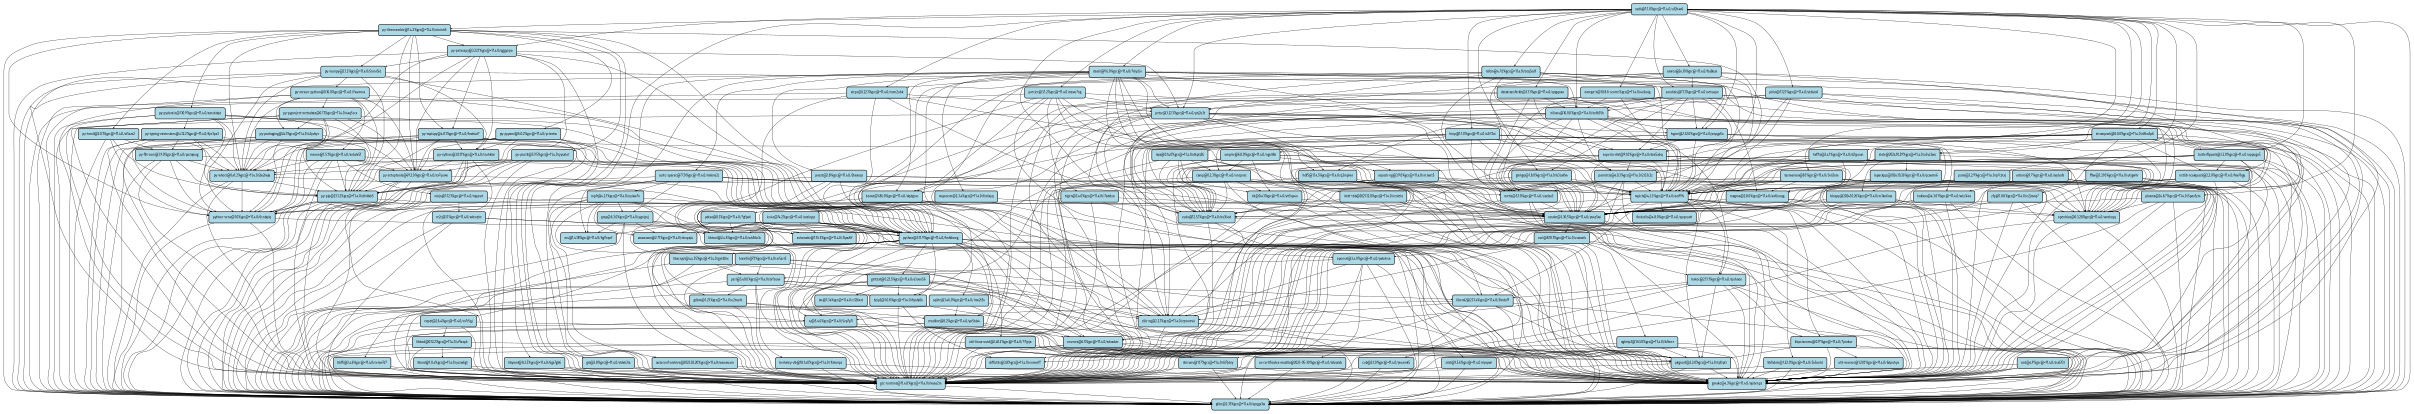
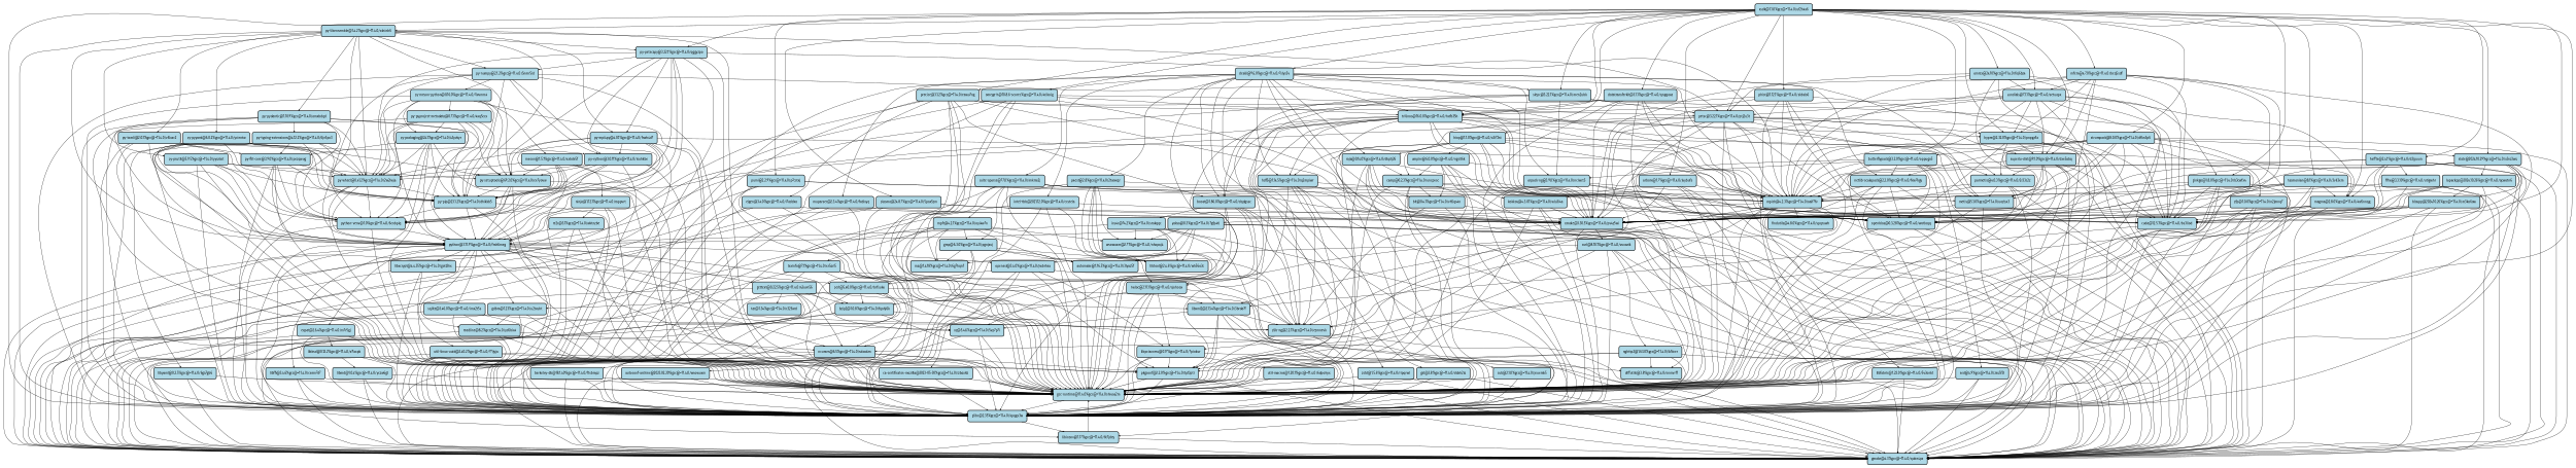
  digraph {
    fontname="Fira Sans"
    labelloc=b
    rankdir=TB
    ranksep=1
    node [fillcolor=lightblue fontname="Fira Sans" fontsize=24 margin=.4 penwidth=4 shape=box style="rounded,filled"]
    edge [fontname="Fira Sans" penwidth=2]
    n1 [label="py-numpy@2.1.2%gcc@=11.4.0/5nmr5id"]
    n2 [label="python@3.11.9%gcc@=11.4.0/fmh6meg"]
    n3 [label="gcc-runtime@11.4.0%gcc@=11.4.0/rk4sa2m"]
    n4 [label="py-cython@3.0.11%gcc@=11.4.0/isuhkbe"]
    n5 [label="python-venv@1.0%gcc@=11.4.0/6cnbpiq"]
    n6 [label="py-meson-python@0.16.0%gcc@=11.4.0/7wvmrc4"]
    n7 [label="py-wheel@0.41.2%gcc@=11.4.0/2w2iwja"]
    n8 [label="openblas@0.3.28%gcc@=11.4.0/wotloqq"]
    n9 [label="py-pip@23.1.2%gcc@=11.4.0/dhikkb5"]
    n10 [label="glibc@2.35%gcc@=11.4.0/kpqgx3w"]
    n11 [label="gmake@4.3%gcc@=11.4.0/qube4pz"]
    n12 [label="pkgconf@2.2.0%gcc@=11.4.0/tpfzpti"]
    n13 [label="ncurses@6.5%gcc@=11.4.0/sdxxdzn"]
    n14 [label="zlib-ng@2.2.1%gcc@=11.4.0/ezmnevk"]
    n15 [label="util-linux-uuid@2.40.2%gcc@=11.4.0/77ijyja"]
    n16 [label="gdbm@1.23%gcc@=11.4.0/u2txuht"]
    n17 [label="readline@8.2%gcc@=11.4.0/yo5bix4"]
    n18 [label="openssl@3.4.0%gcc@=11.4.0/jwbrhsa"]
    n19 [label="libffi@3.4.6%gcc@=11.4.0/cemn7d7"]
    n20 [label="xz@5.4.6%gcc@=11.4.0/5vp7p7i"]
    n21 [label="expat@2.6.4%gcc@=11.4.0/rx7r5gj"]
    n22 [label="bzip2@1.0.8%gcc@=11.4.0/fqahj6k"]
    n23 [label="gettext@0.22.5%gcc@=11.4.0/43uvn56"]
    n24 [label="libxcrypt@4.4.35%gcc@=11.4.0/gotl2hx"]
    n25 [label="sqlite@3.46.0%gcc@=11.4.0/imx2t5s"]
    n26 [label="py-setuptools@69.2.0%gcc@=11.4.0/ex7yovw"]
    n27 [label="meson@1.5.1%gcc@=11.4.0/xxbde5f"]
    n28 [label="py-packaging@24.1%gcc@=11.4.0/43yvkyr"]
    n29 [label="py-pyproject-metadata@0.7.1%gcc@=11.4.0/4xq5ccx"]
    n30 [label="hwloc@2.11.1%gcc@=11.4.0/sjxhoox"]
    n31 [label="libxml2@2.13.4%gcc@=11.4.0/3brda7f"]
    n32 [label="libpciaccess@0.17%gcc@=11.4.0/7piokur"]
    n33 [label="libiconv@1.17%gcc@=11.4.0/6t7jdey"]
    n34 [label="util-macros@1.20.1%gcc@=11.4.0/6dpohyx"]
    n35 [label="cmake@3.30.5%gcc@=11.4.0/pv4z5wi"]
    n36 [label="curl@8.10.1%gcc@=11.4.0/vuxozik"]
    n37 [label="nghttp2@1.63.0%gcc@=11.4.0/lk5tcer"]
    n38 [label="diffutils@3.8%gcc@=11.4.0/enmvrff"]
    n39 [label="metis@5.1.0%gcc@=11.4.0/uozlsx3"]
    n40 [label="precice@3.1.2%gcc@=11.4.0/eawu7ng"]
    n41 [label="eigen@3.4.0%gcc@=11.4.0/i7addxo"]
    n42 [label="mpich@4.2.3%gcc@=11.4.0/aaif7fv"]
    n43 [label="boost@1.86.0%gcc@=11.4.0/dqdgssc"]
    n44 [label="petsc@3.22.1%gcc@=11.4.0/ptj2u3t"]
    n45 [label="libfabric@1.22.0%gcc@=11.4.0/5v3onkt"]
    n46 [label="yaksa@0.3%gcc@=11.4.0/7gfp4ti"]
    n47 [label="findutils@4.8.0%gcc@=11.4.0/spqruwh"]
    n48 [label="icu4c@74.2%gcc@=11.4.0/srakqqc"]
    n49 [label="zstd@1.5.6%gcc@=11.4.0/ripqrwl"]
    n50 [label="cuda@12.5.1%gcc@=11.4.0/bs3liod"]
    n51 [label="hdf5@1.14.5%gcc@=11.4.0/q2mpiwr"]
    n52 [label="superlu-dist@9.1.0%gcc@=11.4.0/dxe5abq"]
    n53 [label="hypre@2.32.0%gcc@=11.4.0/pnpgz5x"]
    n54 [label="parmetis@4.0.3%gcc@=11.4.0/2r33c2z"]
    n55 [label="netlib-scalapack@2.2.0%gcc@=11.4.0/fxw7kgy"]
    n56 [label="wsowuxm@2.71%gcc@=11.4.0/nhxpaj4"]
    n57 [label="automake@1.16.5%gcc@=11.4.0/3lyaz5f"]
    n58 [label="libtool@2.4.6%gcc@=11.4.0/wh56o3c"]
    n59 [label="re2c@3.1%gcc@=11.4.0/wktnzbe"]
    n60 [label="kokkos@4.3.01%gcc@=11.4.0/wlu3i4a"]
    n61 [label="py-psutil@5.9.5%gcc@=11.4.0/yy4slot"]
    n62 [label="ninja@1.12.1%gcc@=11.4.0/rappvrt"]
    n63 [label="cub@2.1.0%gcc@=11.4.0/jeuemk5"]
    n64 [label="butterflypack@3.2.0%gcc@=11.4.0/oppugo5"]
    n65 [label="arpack-ng@3.9.0%gcc@=11.4.0/nciwct5"]
    n66 [label="sed@4.9%gcc@=11.4.0/zs45f3l"]
    n67 [label="pumi@2.2.9%gcc@=11.4.0/p7cstxj"]
    n68 [label="suite-sparse@7.7.0%gcc@=11.4.0/imkms2j"]
    n69 [label="mpfr@4.2.1%gcc@=11.4.0/oyi4w7n"]
    n70 [label="gmp@6.3.0%gcc@=11.4.0/pgnjzuj"]
    n71 [label="m4@1.4.18%gcc@=11.4.0/6g7hqnf"]
    n72 [label="autoconf-archive@2023.02.20%gcc@=11.4.0/wsowuxm"]
    n73 [label="texinfo@7.1%gcc@=11.4.0/xr54ri5"]
    n74 [label="plasma@24.8.7%gcc@=11.4.0/5pax5zm"]
    n75 [label="perl@5.40.0%gcc@=11.4.0/brfsuiw"]
    n76 [label="ca-certificates-mozilla@2023-05-30%gcc@=11.4.0/izb4xkb"]
    n77 [label="libbsd@0.12.2%gcc@=11.4.0/z7lxxpk"]
    n78 [label="tar@1.34%gcc@=11.4.0/c326xrd"]
    n79 [label="berkeley-db@18.1.40%gcc@=11.4.0/1tsbmpz"]
    n80 [label="gsl@2.8%gcc@=11.4.0/ddxh2i4"]
    n81 [label="py-libensemble@1.4.2%gcc@=11.4.0/olninh6"]
    n82 [label="py-tomli@2.0.1%gcc@=11.4.0/vi5xzc2"]
    n83 [label="py-petsc4py@3.22.1%gcc@=11.4.0/qggyzpo"]
    n84 [label="py-mpi4py@4.0.1%gcc@=11.4.0/frwh4d7"]
    n85 [label="py-pyyaml@6.0.2%gcc@=11.4.0/ycientw"]
    n86 [label="py-pydantic@1.10.9%gcc@=11.4.0/amxbdqd"]
    n87 [label="py-flit-core@3.9.0%gcc@=11.4.0/pezqwug"]
    n88 [label="libyaml@0.2.5%gcc@=11.4.0/6g47gb6"]
    n89 [label="py-typing-extensions@4.12.2%gcc@=11.4.0/6je3px3"]
    n90 [label="ginkgo@1.8.0%gcc@=11.4.0/b3cwfx4"]
    n91 [label="mfem@4.7.0%gcc@=11.4.0/beq5sdf"]
    n92 [label="sundials@7.1.1%gcc@=11.4.0/setuapx"]
    n93 [label="trilinos@16.0.0%gcc@=11.4.0/hxfb35h"]
    n94 [label="magma@2.8.0%gcc@=11.4.0/4w5nnqg"]
    n95 [label="strumpack@8.0.0%gcc@=11.4.0/dfkn3p6"]
    n96 [label="slate@2024.10.29%gcc@=11.4.0/x3vz3w4"]
    n97 [label="zfp@1.0.0%gcc@=11.4.0/n2jmnq7"]
    n98 [label="blaspp@2024.10.26%gcc@=11.4.0/m3ko6aw"]
    n99 [label="lapackpp@2024.10.26%gcc@=11.4.0/qcwatn6"]
    n100 [label="intel-tbb@2021.12.0%gcc@=11.4.0/ccstela"]
    n101 [label="libmd@1.0.4%gcc@=11.4.0/yczw6gt"]
    n102 [label="amrex@24.10%gcc@=11.4.0/foj6bz4"]
    n103 [label="dealii@9.6.0%gcc@=11.4.0/7slys5v"]
    n104 [label="muparser@2.3.4%gcc@=11.4.0/fxdixyq"]
    n105 [label="p4est@2.8%gcc@=11.4.0/2twxxqr"]
    n106 [label="slepc@3.22.1%gcc@=11.4.0/men2ubk"]
    n107 [label="heffte@2.4.1%gcc@=11.4.0/d2jpuun"]
    n108 [label="fftw@3.3.10%gcc@=11.4.0/utigwhr"]
    n109 [label="xsdk@1.1.0%gcc@=11.4.0/uf2h4x6"]
    n110 [label="datatransferkit@3.1.1%gcc@=11.4.0/qngqoxa"]
    n111 [label="tasmanian@8.1%gcc@=11.4.0/3vli3xm"]
    n112 [label="omega-h@10.8.6-scorec%gcc@=11.4.0/4cikoig"]
    n113 [label="hiop@1.1.0%gcc@=11.4.0/x3i72st"]
    n114 [label="arborx@1.7%gcc@=11.4.0/jvybufs"]
    n115 [label="phist@1.12.1%gcc@=11.4.0/skbsls6"]
    n116 [label="raja@0.14.0%gcc@=11.4.0/dkptj26"]
    n117 [label="camp@0.2.3%gcc@=11.4.0/uncpvsc"]
    n118 [label="umpire@6.0.0%gcc@=11.4.0/ngsit6k"]
    n119 [label="blt@0.4.1%gcc@=11.4.0/vh5qs4n"]
    n1 -> n2
    n1 -> n3
    n1 -> n4
    n1 -> n5
    n1 -> n6
    n1 -> n7
    n1 -> n8
    n1 -> n9
    n1 -> n10
    n2 -> n3
    n2 -> n10
    n2 -> n11
    n2 -> n12
    n2 -> n13
    n2 -> n14
    n2 -> n15
    n2 -> n16
    n2 -> n17
    n2 -> n18
    n2 -> n19
    n2 -> n20
    n2 -> n21
    n2 -> n22
    n2 -> n23
    n2 -> n24
    n2 -> n25
    n3 -> n10
    n4 -> n2
    n4 -> n3
    n4 -> n5
    n4 -> n7
    n4 -> n9
    n4 -> n10
    n4 -> n26
    n5 -> n2
    n5 -> n3
    n5 -> n10
    n6 -> n2
    n6 -> n3
    n6 -> n7
    n6 -> n9
    n6 -> n10
    n6 -> n26
    n6 -> n27
    n6 -> n28
    n6 -> n29
    n7 -> n2
    n7 -> n3
    n7 -> n5
    n7 -> n9
    n7 -> n10
    n8 -> n3
    n8 -> n10
    n8 -> n11
    n9 -> n2
    n9 -> n3
    n9 -> n5
    n9 -> n10
    n12 -> n3
    n12 -> n10
    n12 -> n11
    n13 -> n3
    n13 -> n10
    n13 -> n11
    n13 -> n12
    n14 -> n3
    n14 -> n10
    n14 -> n11
    n15 -> n3
    n15 -> n10
    n15 -> n11
    n15 -> n12
    n16 -> n3
    n16 -> n10
    n16 -> n11
    n16 -> n17
    n17 -> n3
    n17 -> n10
    n17 -> n11
    n17 -> n13
    n18 -> n3
    n18 -> n10
-   n18 -> n11
+   n18 -> n32
    n18 -> n14
    n18 -> n75
    n18 -> n76
    n19 -> n3
    n19 -> n10
    n19 -> n11
    n20 -> n3
    n20 -> n10
    n20 -> n11
    n21 -> n3
    n21 -> n10
    n21 -> n11
    n21 -> n77
    n22 -> n3
    n22 -> n10
    n22 -> n11
    n22 -> n38
    n23 -> n3
    n23 -> n10
    n23 -> n11
    n23 -> n13
    n23 -> n20
    n23 -> n22
    n23 -> n31
    n23 -> n33
    n23 -> n78
    n24 -> n3
    n24 -> n10
    n24 -> n11
    n24 -> n75
    n25 -> n3
    n25 -> n10
    n25 -> n11
    n25 -> n14
    n25 -> n17
    n26 -> n2
    n26 -> n3
    n26 -> n5
    n26 -> n9
    n26 -> n10
    n27 -> n2
    n27 -> n3
    n27 -> n5
    n27 -> n7
    n27 -> n9
    n27 -> n10
    n27 -> n26
    n27 -> n62
    n28 -> n2
    n28 -> n3
    n28 -> n5
    n28 -> n7
    n28 -> n9
    n28 -> n10
    n28 -> n87
    n29 -> n2
    n29 -> n3
    n29 -> n5
    n29 -> n7
    n29 -> n9
    n29 -> n10
    n29 -> n26
    n29 -> n28
    n30 -> n3
    n30 -> n10
    n30 -> n11
    n30 -> n12
    n30 -> n13
    n30 -> n31
    n30 -> n32
    n31 -> n3
    n31 -> n10
    n31 -> n11
    n31 -> n12
    n31 -> n14
    n31 -> n20
    n31 -> n33
    n32 -> n3
    n32 -> n10
    n32 -> n11
    n32 -> n12
    n32 -> n34
    n33 -> n3
-   n33 -> n10
+   n10 -> n33
    n33 -> n11
    n34 -> n3
    n34 -> n10
    n34 -> n11
    n35 -> n3
    n35 -> n10
    n35 -> n11
    n35 -> n13
    n35 -> n14
    n35 -> n36
    n36 -> n3
    n36 -> n10
    n36 -> n11
    n36 -> n12
    n36 -> n14
    n36 -> n18
    n36 -> n37
    n37 -> n3
    n37 -> n10
    n37 -> n11
    n37 -> n12
    n37 -> n38
    n39 -> n3
    n39 -> n10
    n39 -> n11
    n39 -> n35
    n40 -> n3
    n40 -> n10
    n40 -> n11
    n40 -> n12
    n40 -> n31
    n40 -> n35
    n40 -> n41
    n40 -> n42
    n40 -> n43
    n40 -> n44
    n41 -> n3
    n41 -> n10
    n41 -> n11
    n41 -> n35
    n42 -> n3
    n42 -> n10
    n42 -> n11
    n42 -> n12
    n42 -> n30
    n42 -> n31
    n42 -> n32
    n42 -> n45
    n42 -> n46
    n42 -> n47
    n43 -> n3
    n43 -> n10
    n43 -> n14
    n43 -> n20
    n43 -> n22
    n43 -> n48
    n43 -> n49
    n44 -> n2
    n44 -> n3
    n44 -> n8
    n44 -> n10
    n44 -> n11
    n44 -> n14
    n44 -> n38
    n44 -> n39
    n44 -> n42
    n44 -> n50
    n44 -> n51
    n44 -> n52
    n44 -> n53
    n44 -> n54
    n45 -> n3
    n45 -> n10
    n45 -> n11
    n46 -> n2
    n46 -> n3
    n46 -> n10
    n46 -> n11
    n46 -> n56
    n46 -> n57
    n46 -> n58
    n46 -> n71
    n48 -> n2
    n48 -> n3
    n48 -> n10
    n48 -> n11
    n48 -> n56
    n48 -> n57
    n48 -> n58
    n49 -> n3
    n49 -> n10
    n49 -> n11
    n50 -> n3
    n50 -> n10
    n50 -> n31
    n51 -> n3
    n51 -> n10
    n51 -> n11
    n51 -> n12
    n51 -> n14
    n51 -> n35
    n51 -> n42
    n52 -> n3
    n52 -> n8
    n52 -> n10
    n52 -> n11
    n52 -> n35
    n52 -> n39
    n52 -> n42
    n52 -> n50
    n52 -> n54
    n53 -> n3
    n53 -> n8
    n53 -> n10
    n53 -> n11
    n53 -> n42
    n53 -> n50
    n53 -> n52
    n54 -> n3
    n54 -> n10
    n54 -> n11
    n54 -> n35
    n54 -> n39
    n54 -> n42
    n55 -> n3
    n55 -> n8
    n55 -> n10
    n55 -> n11
    n55 -> n35
    n55 -> n42
    n59 -> n2
    n59 -> n3
    n59 -> n10
    n59 -> n11
    n60 -> n3
    n60 -> n10
    n60 -> n11
    n60 -> n35
    n61 -> n2
    n61 -> n3
    n61 -> n5
    n61 -> n7
    n61 -> n9
    n61 -> n10
    n61 -> n26
    n62 -> n2
    n62 -> n3
    n62 -> n10
    n62 -> n59
    n63 -> n3
    n63 -> n10
    n64 -> n3
    n64 -> n8
    n64 -> n10
    n64 -> n11
    n64 -> n35
    n64 -> n42
    n64 -> n55
    n64 -> n65
    n64 -> n66
    n65 -> n3
    n65 -> n8
    n65 -> n10
    n65 -> n11
    n65 -> n35
    n65 -> n42
    n66 -> n3
    n66 -> n10
    n66 -> n11
    n67 -> n3
    n67 -> n10
    n67 -> n11
    n67 -> n35
    n67 -> n42
    n68 -> n3
    n68 -> n8
    n68 -> n10
    n68 -> n35
    n68 -> n39
    n68 -> n69
    n68 -> n70
    n68 -> n71
    n69 -> n3
    n69 -> n10
    n69 -> n11
    n69 -> n56
    n69 -> n57
    n69 -> n58
    n69 -> n70
    n69 -> n71
    n69 -> n72
    n69 -> n73
    n70 -> n3
    n70 -> n10
    n70 -> n11
-   n70 -> n56
+   n105 -> n56
    n70 -> n57
    n70 -> n58
    n70 -> n71
    n72 -> n3
    n72 -> n10
    n72 -> n11
    n73 -> n3
    n73 -> n10
    n73 -> n11
    n73 -> n13
    n73 -> n23
    n73 -> n75
    n74 -> n3
    n74 -> n8
    n74 -> n10
    n74 -> n11
    n74 -> n35
    n75 -> n3
    n75 -> n10
    n75 -> n11
    n75 -> n14
    n75 -> n16
    n75 -> n22
    n75 -> n79
    n76 -> n3
    n76 -> n10
    n77 -> n3
    n77 -> n10
    n77 -> n11
    n77 -> n101
    n79 -> n3
    n79 -> n10
    n79 -> n11
    n80 -> n3
    n80 -> n10
    n80 -> n11
    n81 -> n1
    n81 -> n2
    n81 -> n3
    n81 -> n5
    n81 -> n7
    n81 -> n9
    n81 -> n10
    n81 -> n26
    n81 -> n42
    n81 -> n61
    n81 -> n82
    n81 -> n83
    n81 -> n84
    n81 -> n85
    n81 -> n86
    n82 -> n2
+   n82 -> n3
    n82 -> n5
    n82 -> n7
    n82 -> n9
    n82 -> n10
    n82 -> n87
    n83 -> n1
    n83 -> n2
    n83 -> n3
    n83 -> n4
    n83 -> n5
    n83 -> n7
    n83 -> n9
    n83 -> n10
    n83 -> n26
    n83 -> n44
    n83 -> n84
    n84 -> n2
    n84 -> n3
    n84 -> n4
    n84 -> n5
    n84 -> n7
    n84 -> n9
    n84 -> n10
    n84 -> n26
    n84 -> n42
    n85 -> n2
    n85 -> n3
    n85 -> n4
    n85 -> n5
    n85 -> n7
    n85 -> n9
    n85 -> n10
    n85 -> n26
    n85 -> n88
    n86 -> n2
    n86 -> n3
    n86 -> n5
    n86 -> n7
    n86 -> n9
    n86 -> n10
    n86 -> n26
    n86 -> n89
    n87 -> n2
    n87 -> n3
    n87 -> n5
    n87 -> n7
    n87 -> n9
    n87 -> n10
    n88 -> n3
    n88 -> n10
    n88 -> n11
    n89 -> n2
    n89 -> n3
    n89 -> n5
    n89 -> n7
    n89 -> n9
    n89 -> n10
    n89 -> n87
    n90 -> n3
    n90 -> n10
    n90 -> n11
    n90 -> n35
    n90 -> n42
    n90 -> n50
    n91 -> n3
    n91 -> n10
    n91 -> n14
    n91 -> n39
    n91 -> n42
    n91 -> n44
    n91 -> n50
    n91 -> n52
    n91 -> n53
    n91 -> n92
    n92 -> n3
    n92 -> n10
-   n92 -> n11
    n92 -> n35
    n92 -> n42
    n92 -> n44
    n92 -> n50
    n92 -> n52
    n92 -> n53
    n92 -> n90
    n92 -> n93
    n92 -> n94
    n93 -> n2
    n93 -> n3
    n93 -> n8
    n93 -> n10
    n93 -> n11
    n93 -> n14
    n93 -> n30
    n93 -> n35
    n93 -> n39
    n93 -> n42
    n93 -> n43
    n93 -> n51
    n93 -> n53
    n93 -> n54
    n93 -> n60
    n94 -> n3
    n94 -> n8
    n94 -> n10
    n94 -> n11
    n94 -> n35
    n94 -> n50
    n95 -> n3
    n95 -> n8
    n95 -> n10
    n95 -> n11
    n95 -> n35
    n95 -> n39
    n95 -> n42
    n95 -> n50
    n95 -> n54
    n95 -> n55
    n95 -> n64
    n95 -> n96
    n95 -> n97
    n96 -> n3
    n96 -> n8
    n96 -> n10
    n96 -> n11
    n96 -> n35
    n96 -> n42
    n96 -> n50
    n96 -> n98
    n96 -> n99
    n97 -> n3
    n97 -> n10
    n97 -> n11
    n97 -> n35
    n98 -> n3
    n98 -> n8
    n98 -> n10
    n98 -> n11
    n98 -> n35
    n98 -> n50
    n99 -> n3
    n99 -> n8
    n99 -> n10
    n99 -> n11
    n99 -> n35
    n99 -> n50
    n99 -> n98
    n100 -> n3
    n100 -> n10
    n100 -> n11
    n100 -> n30
    n100 -> n35
    n101 -> n3
    n101 -> n10
    n101 -> n11
    n102 -> n3
    n102 -> n10
    n102 -> n11
    n102 -> n35
    n102 -> n42
    n102 -> n50
    n102 -> n92
    n103 -> n3
    n103 -> n8
    n103 -> n10
    n103 -> n11
    n103 -> n14
    n103 -> n35
    n103 -> n39
    n103 -> n42
    n103 -> n43
-   n103 -> n44
+   n103 -> n116
    n103 -> n51
    n103 -> n55
    n103 -> n65
    n103 -> n68
    n103 -> n80
    n103 -> n93
    n103 -> n100
    n103 -> n104
    n103 -> n105
    n103 -> n106
    n104 -> n3
    n104 -> n10
    n104 -> n11
    n104 -> n35
    n105 -> n3
    n105 -> n10
    n105 -> n11
    n105 -> n14
    n105 -> n42
    n105 -> n58
    n106 -> n2
    n106 -> n3
    n106 -> n10
    n106 -> n44
    n106 -> n50
    n106 -> n65
    n107 -> n3
    n107 -> n10
    n107 -> n11
    n107 -> n35
    n107 -> n42
    n107 -> n50
    n107 -> n94
    n107 -> n108
    n108 -> n3
    n108 -> n10
    n108 -> n11
    n108 -> n42
    n109 -> n3
    n109 -> n10
    n109 -> n40
    n109 -> n44
    n109 -> n50
    n109 -> n52
    n109 -> n53
    n109 -> n64
    n109 -> n67
    n109 -> n74
    n109 -> n81
    n109 -> n83
    n109 -> n90
    n109 -> n91
    n109 -> n92
    n109 -> n93
    n109 -> n94
    n109 -> n95
    n109 -> n96
    n109 -> n102
    n109 -> n103
    n109 -> n106
    n109 -> n107
    n109 -> n110
    n109 -> n111
    n109 -> n112
    n109 -> n113
    n109 -> n114
    n109 -> n115
    n110 -> n3
    n110 -> n10
    n110 -> n11
    n110 -> n35
    n110 -> n42
    n110 -> n43
    n110 -> n93
    n111 -> n3
    n111 -> n8
    n111 -> n10
    n111 -> n11
    n111 -> n35
    n111 -> n42
    n111 -> n50
    n111 -> n94
    n112 -> n3
    n112 -> n10
    n112 -> n11
    n112 -> n14
    n112 -> n35
    n112 -> n42
    n112 -> n93
    n113 -> n3
    n113 -> n8
    n113 -> n10
    n113 -> n11
    n113 -> n35
    n113 -> n42
    n113 -> n50
    n113 -> n94
    n113 -> n116
    n113 -> n117
    n113 -> n118
    n114 -> n3
    n114 -> n10
    n114 -> n11
    n114 -> n35
    n114 -> n42
    n114 -> n60
    n115 -> n3
    n115 -> n8
    n115 -> n10
    n115 -> n11
    n115 -> n35
    n115 -> n42
    n115 -> n93
    n116 -> n3
    n116 -> n10
    n116 -> n11
    n116 -> n35
    n116 -> n50
    n116 -> n117
    n116 -> n119
    n117 -> n3
    n117 -> n10
    n117 -> n11
    n117 -> n35
    n117 -> n50
    n117 -> n63
    n117 -> n119
    n118 -> n3
    n118 -> n10
    n118 -> n11
    n118 -> n35
    n118 -> n50
    n118 -> n117
    n118 -> n119
    n119 -> n3
    n119 -> n10
    n119 -> n35
  }
